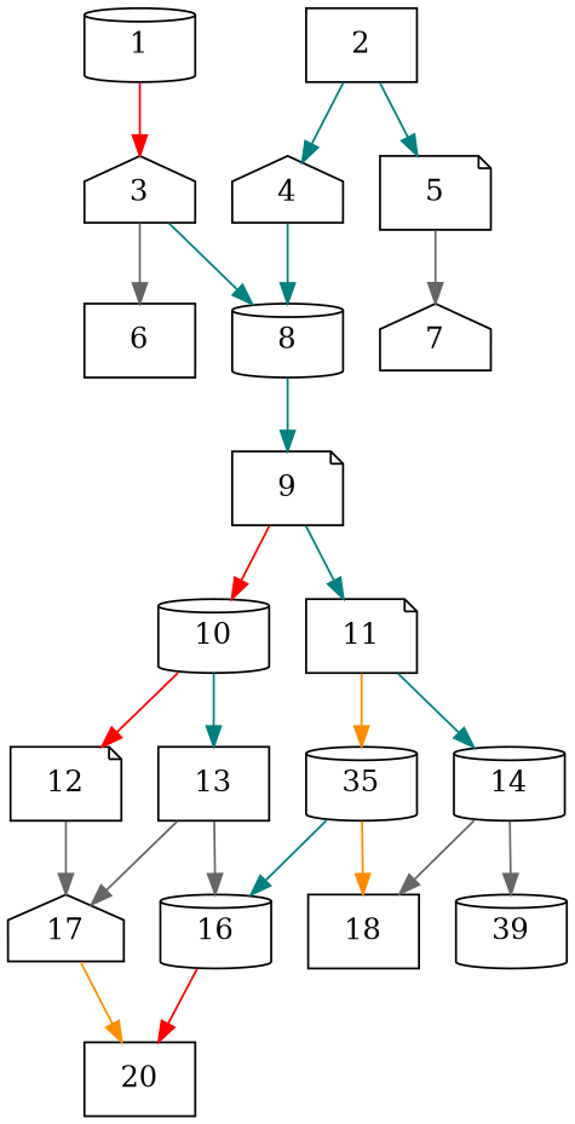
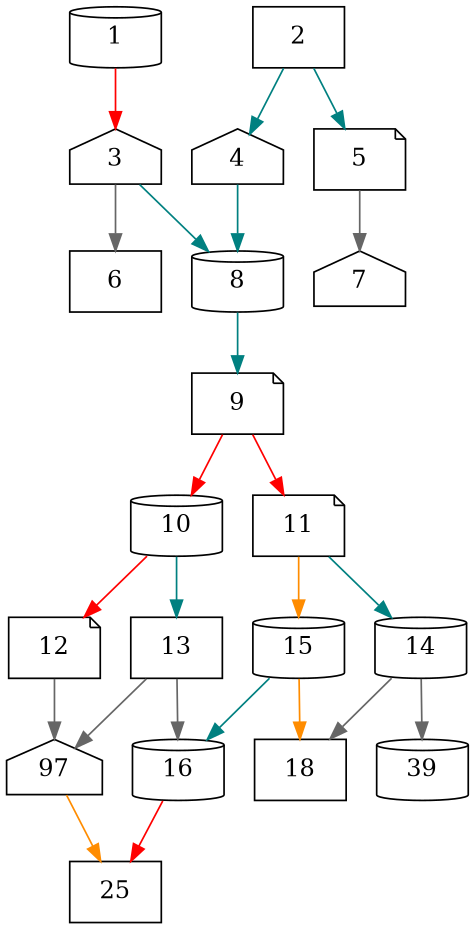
  digraph {
    node [alpha=0.15 shape=cylinder]
    edge [color=teal]
    1 [alpha=0.05 expect_size=9848832]
    3 [alpha=0.14 expect_size=25801728 shape=house]
    6 [alpha=0.05 expect_size=42660864 shape=box]
    8 [alpha=0.12 expect_size=28065792]
    9 [expect_size=6111232 shape=note]
    2 [alpha=0.10 expect_size=42634240 shape=box]
    4 [expect_size=40026112 shape=house]
    5 [alpha=0.13 expect_size=7230464 shape=note]
    7 [alpha=0.07 expect_size=24156160 shape=house]
    10 [alpha=0.14 expect_size=26158080]
    11 [alpha=0.09 expect_size=12520448 shape=note]
    12 [alpha=0.19 expect_size=24200192 shape=note]
    13 [expect_size=47404032 shape=box]
    14 [alpha=0.13 expect_size=34117632]
-   15 [expect_size=21816320 label=35]
-   17 [alpha=0.12 expect_size=16424960 shape=house]
+   15 [expect_size=21816320]
+   17 [alpha=0.12 expect_size=16424960 shape=house label=97]
    16 [alpha=0.19 expect_size=51947520]
    18 [expect_size=31772672 shape=box]
    n19 [alpha=0.13 expect_size=12341248 label=39]
-   20 [alpha=0.11 expect_size=46561280 shape=box]
+   20 [alpha=0.11 expect_size=46561280 shape=box label=25]
    1 -> 3 [color=red]
    3 -> 6 [color=gray40]
    3 -> 8
    8 -> 9
    9 -> 10 [color=red]
-   9 -> 11
+   9 -> 11 [color=red]
    2 -> 4
    2 -> 5
    4 -> 8
    5 -> 7 [color=gray40]
    10 -> 12 [color=red]
    10 -> 13
    11 -> 14
    11 -> 15 [color=darkorange]
    12 -> 17 [color=gray40]
    13 -> 17 [color=gray40]
    13 -> 16 [color=gray40]
    14 -> 18 [color=gray40]
    14 -> n19 [color=gray40]
    15 -> 16
    15 -> 18 [color=darkorange]
    17 -> 20 [color=darkorange]
    16 -> 20 [color=red]
  }
